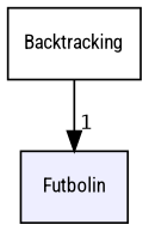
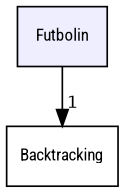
  digraph {
    compound=true
    fontname="Roboto Condensed"
    node [fontname="Roboto Condensed" fontsize=10 shape=box]
    n1 [fillcolor="#eeeeff" label=Futbolin pencolor=black style=filled]
    n2 [label=Backtracking]
-   n2 -> n1 [headlabel=1 labeldistance=1.5 labelfontname=Helvetica labelfontsize=10 fontname="Roboto Condensed"]
+   n1 -> n2 [headlabel=1 labeldistance=1.5 labelfontname=Helvetica labelfontsize=10 fontname="Roboto Condensed"]
  }
